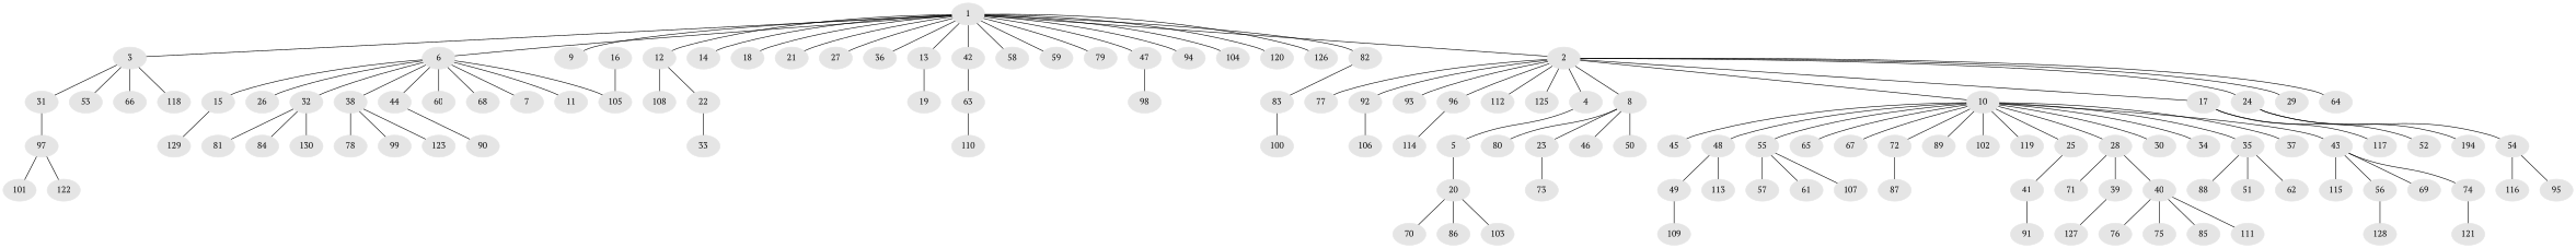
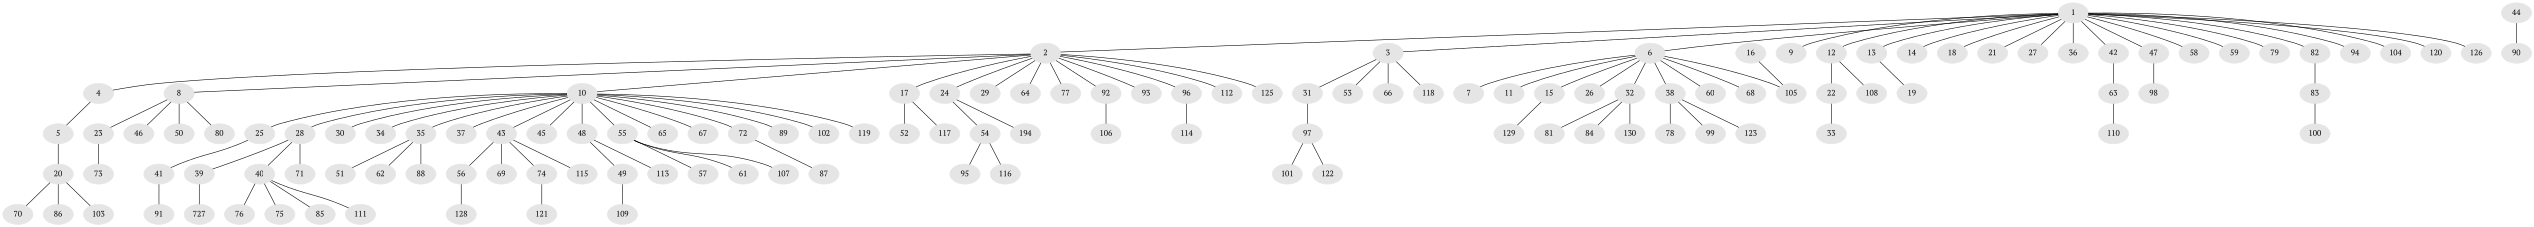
  graph {
    fontname="PT Serif"
    node [color=gray90 fontname="PT Serif" style=filled]
    edge [fontname="PT Serif"]
    1
    2
    3
    6
    9
    12
    13
    14
    18
    21
    27
    36
    42
    47
    58
    59
    79
    82
    94
    104
    120
    126
    4
    8
    10
    17
    24
    29
    64
    77
    92
    93
    96
    112
    125
    31
    53
    66
    118
    7
    11
    15
    26
    32
    38
    44
    60
    68
    105
    22
    108
    19
    63
    98
    83
    5
    23
    46
    50
    80
    25
    28
    30
    34
    35
    37
    43
    45
    48
    55
    65
    67
    72
    89
    102
    119
    52
    117
    54
    n80 [label=194]
    106
    114
    97
    20
    70
    86
    103
    129
    16
    81
    84
    130
    78
    99
    123
    90
    73
    41
    39
    40
    71
    51
    62
    88
    56
    69
    74
    115
    49
    113
    57
    61
    107
    87
    33
    95
    116
    91
-   127
+   127 [label=727]
    76
    75
    85
    111
    101
    122
    110
    128
    121
    109
    100
    1 -- 2
    1 -- 3
    1 -- 6
    1 -- 9
    1 -- 12
    1 -- 13
    1 -- 14
    1 -- 18
    1 -- 21
    1 -- 27
    1 -- 36
    1 -- 42
    1 -- 47
    1 -- 58
    1 -- 59
    1 -- 79
    1 -- 82
    1 -- 94
    1 -- 104
    1 -- 120
    1 -- 126
    2 -- 4
    2 -- 8
    2 -- 10
    2 -- 17
    2 -- 24
    2 -- 29
    2 -- 64
    2 -- 77
    2 -- 92
    2 -- 93
    2 -- 96
    2 -- 112
    2 -- 125
    3 -- 31
    3 -- 53
    3 -- 66
    3 -- 118
    6 -- 7
    6 -- 11
    6 -- 15
    6 -- 26
    6 -- 32
    6 -- 38
-   6 -- 44
    6 -- 60
    6 -- 68
    6 -- 105
    12 -- 22
    12 -- 108
    13 -- 19
    42 -- 63
    47 -- 98
    82 -- 83
    4 -- 5
    8 -- 23
    8 -- 46
    8 -- 50
    8 -- 80
    10 -- 25
    10 -- 28
    10 -- 30
    10 -- 34
    10 -- 35
    10 -- 37
    10 -- 43
    10 -- 45
    10 -- 48
    10 -- 55
    10 -- 65
    10 -- 67
    10 -- 72
    10 -- 89
    10 -- 102
    10 -- 119
    17 -- 52
    17 -- 117
    24 -- 54
    24 -- n80
    92 -- 106
    96 -- 114
    31 -- 97
    15 -- 129
    32 -- 81
    32 -- 84
    32 -- 130
    38 -- 78
    38 -- 99
    38 -- 123
    44 -- 90
    22 -- 33
    63 -- 110
    83 -- 100
    5 -- 20
    23 -- 73
    25 -- 41
    28 -- 39
    28 -- 40
    28 -- 71
    35 -- 51
    35 -- 62
    35 -- 88
    43 -- 56
    43 -- 69
    43 -- 74
    43 -- 115
    48 -- 49
    48 -- 113
    55 -- 57
    55 -- 61
    55 -- 107
    72 -- 87
    54 -- 95
    54 -- 116
    97 -- 101
    97 -- 122
    20 -- 70
    20 -- 86
    20 -- 103
    16 -- 105
    41 -- 91
    39 -- 127
    40 -- 76
    40 -- 75
    40 -- 85
    40 -- 111
    56 -- 128
    74 -- 121
    49 -- 109
  }
